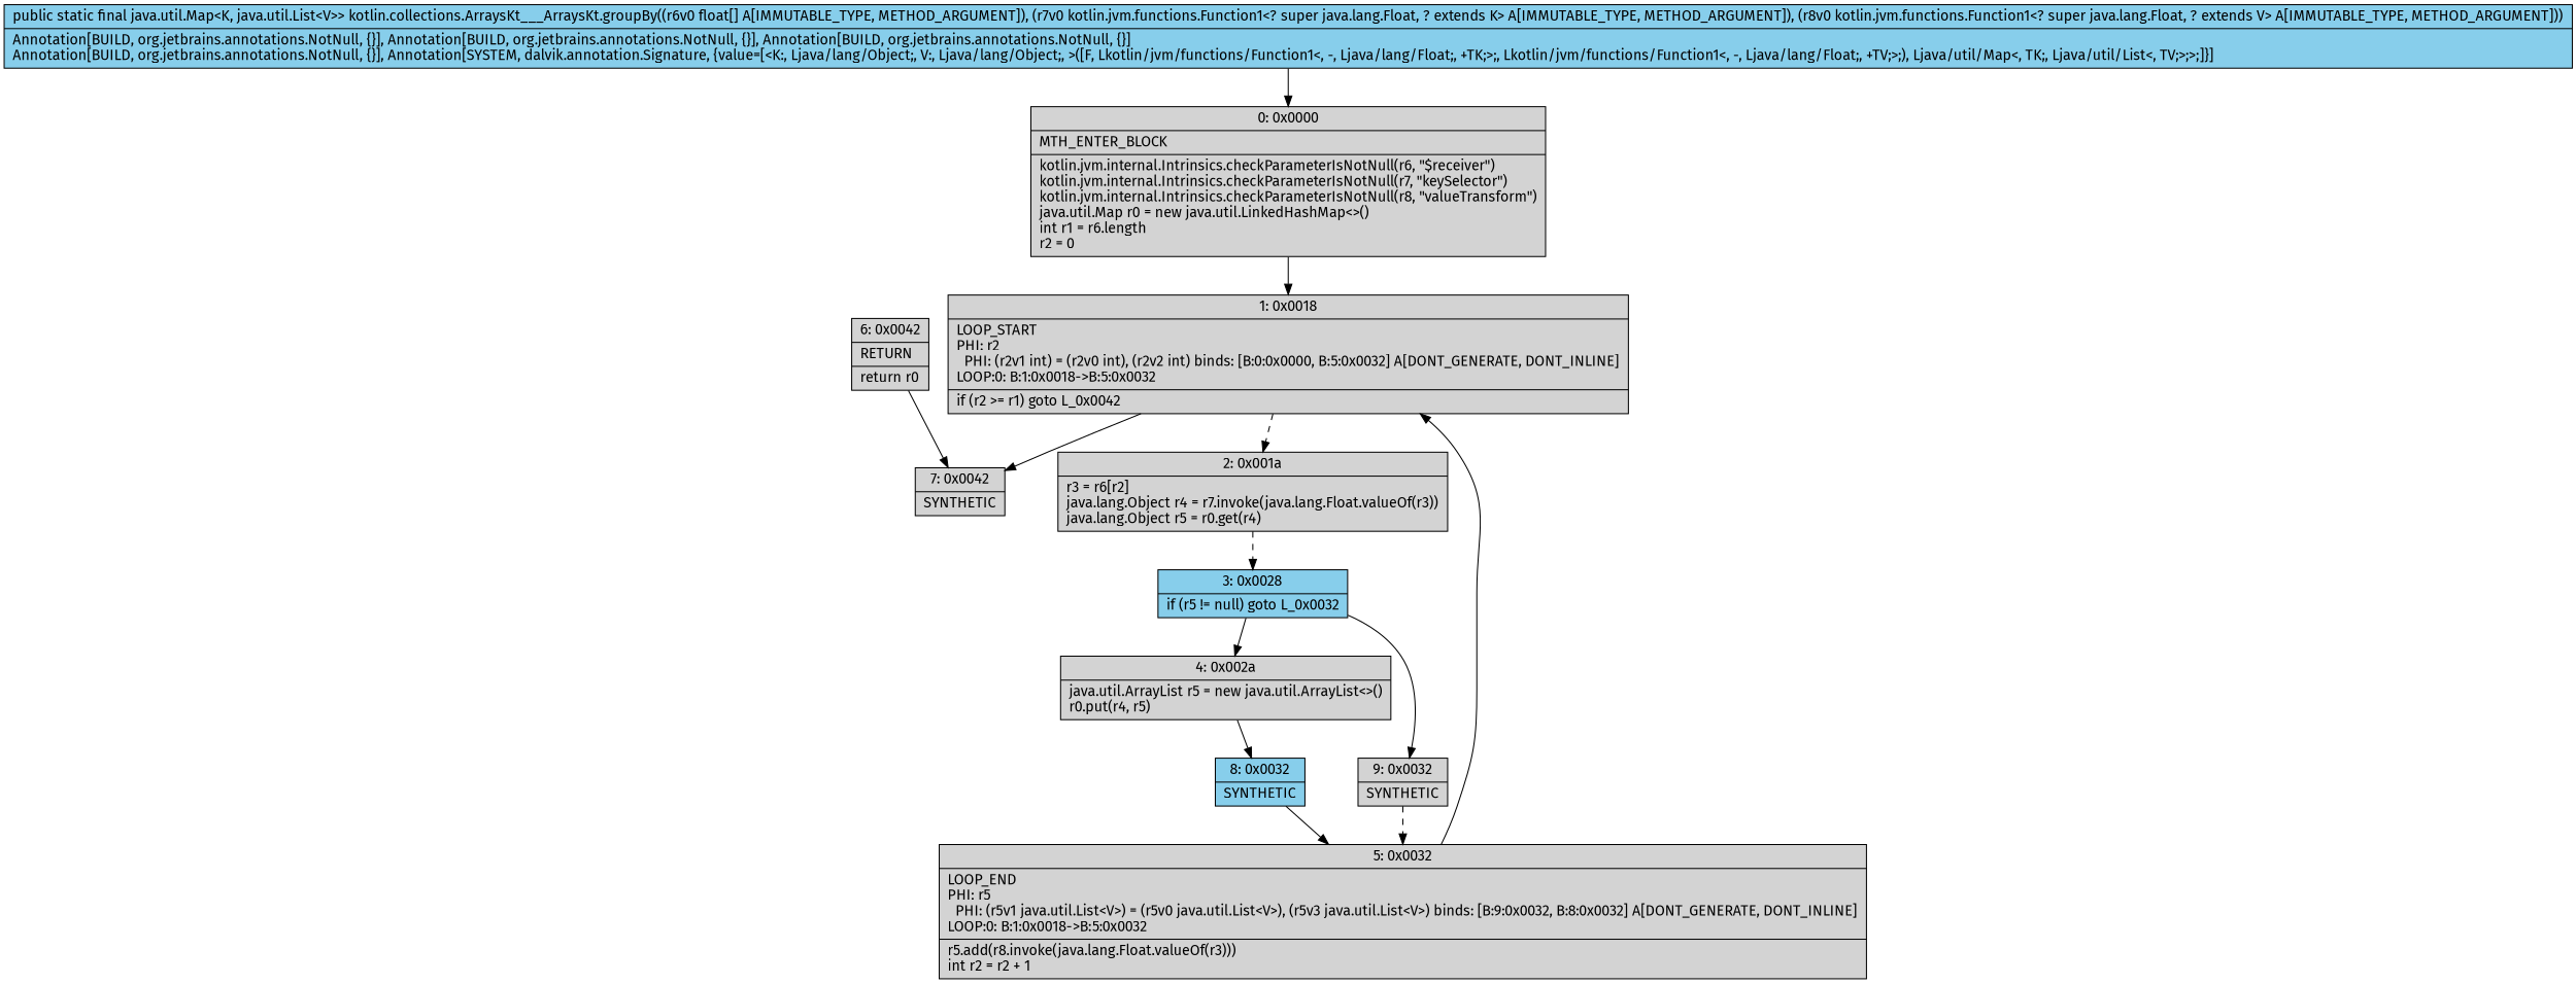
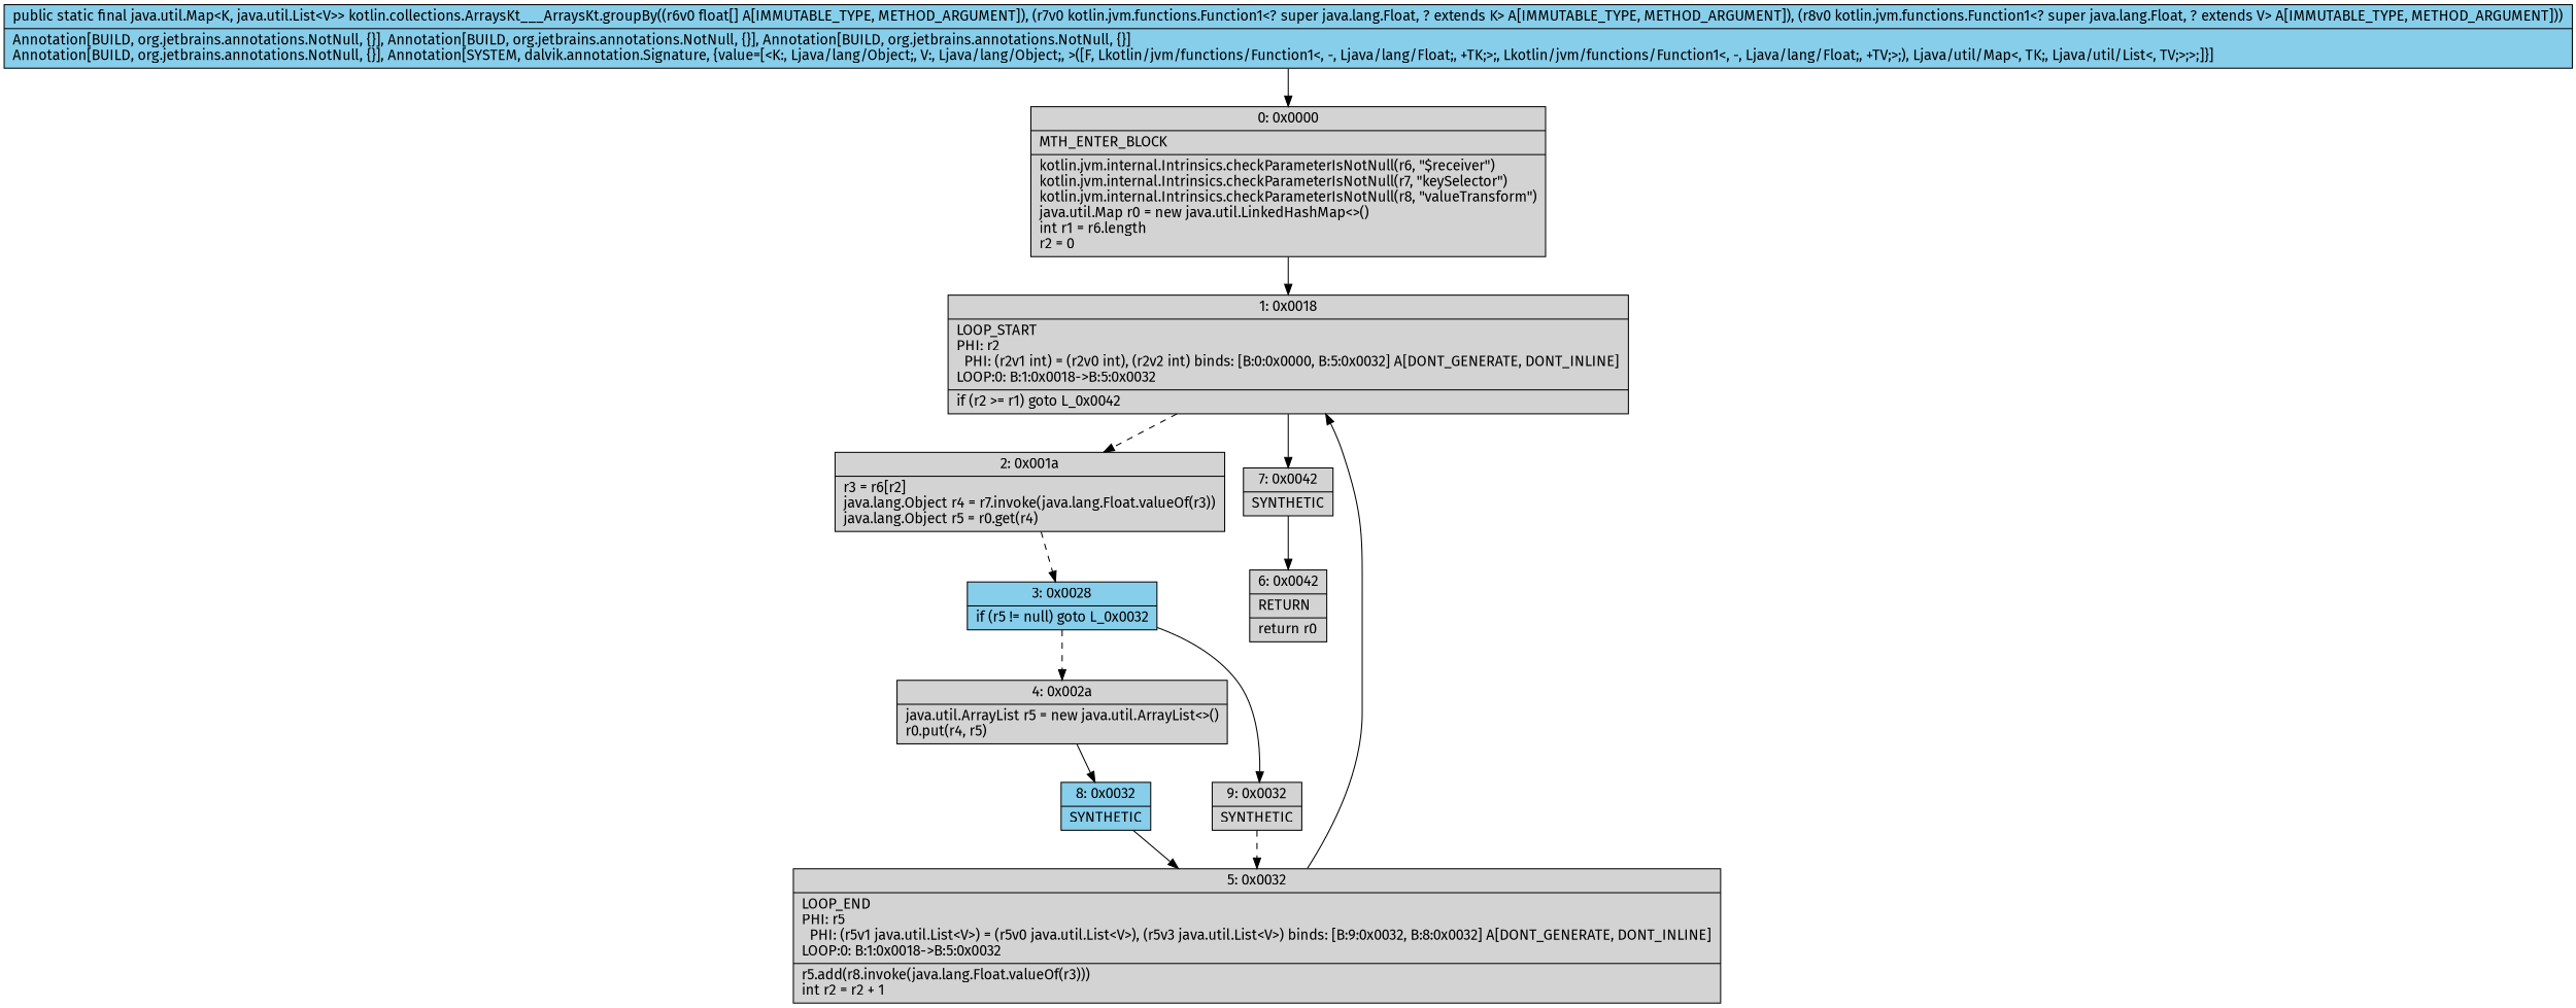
  digraph {
    fontname="Fira Sans"
    node [fillcolor=lightgrey fontname="Fira Sans" shape=record style=filled]
    edge [fontname="Fira Sans"]
    n1 [label="{0\:\ 0x0000|MTH_ENTER_BLOCK\l|kotlin.jvm.internal.Intrinsics.checkParameterIsNotNull(r6, \"$receiver\")\lkotlin.jvm.internal.Intrinsics.checkParameterIsNotNull(r7, \"keySelector\")\lkotlin.jvm.internal.Intrinsics.checkParameterIsNotNull(r8, \"valueTransform\")\ljava.util.Map r0 = new java.util.LinkedHashMap\<\>()\lint r1 = r6.length\lr2 = 0\l}"]
    n2 [label="{1\:\ 0x0018|LOOP_START\lPHI: r2 \l  PHI: (r2v1 int) = (r2v0 int), (r2v2 int) binds: [B:0:0x0000, B:5:0x0032] A[DONT_GENERATE, DONT_INLINE]\lLOOP:0: B:1:0x0018\-\>B:5:0x0032\l|if (r2 \>= r1) goto L_0x0042\l}"]
    n3 [label="{2\:\ 0x001a|r3 = r6[r2]\ljava.lang.Object r4 = r7.invoke(java.lang.Float.valueOf(r3))\ljava.lang.Object r5 = r0.get(r4)\l}"]
    n4 [label="{7\:\ 0x0042|SYNTHETIC\l}"]
    n5 [fillcolor=skyblue label="{3\:\ 0x0028|if (r5 != null) goto L_0x0032\l}"]
    n6 [label="{6\:\ 0x0042|RETURN\l|return r0\l}"]
    n7 [label="{4\:\ 0x002a|java.util.ArrayList r5 = new java.util.ArrayList\<\>()\lr0.put(r4, r5)\l}"]
    n8 [label="{9\:\ 0x0032|SYNTHETIC\l}"]
    n9 [fillcolor=skyblue label="{8\:\ 0x0032|SYNTHETIC\l}"]
    n10 [label="{5\:\ 0x0032|LOOP_END\lPHI: r5 \l  PHI: (r5v1 java.util.List\<V\>) = (r5v0 java.util.List\<V\>), (r5v3 java.util.List\<V\>) binds: [B:9:0x0032, B:8:0x0032] A[DONT_GENERATE, DONT_INLINE]\lLOOP:0: B:1:0x0018\-\>B:5:0x0032\l|r5.add(r8.invoke(java.lang.Float.valueOf(r3)))\lint r2 = r2 + 1\l}"]
    n11 [fillcolor=skyblue label="{public static final java.util.Map\<K, java.util.List\<V\>\> kotlin.collections.ArraysKt___ArraysKt.groupBy((r6v0 float[] A[IMMUTABLE_TYPE, METHOD_ARGUMENT]), (r7v0 kotlin.jvm.functions.Function1\<? super java.lang.Float, ? extends K\> A[IMMUTABLE_TYPE, METHOD_ARGUMENT]), (r8v0 kotlin.jvm.functions.Function1\<? super java.lang.Float, ? extends V\> A[IMMUTABLE_TYPE, METHOD_ARGUMENT]))  | Annotation[BUILD, org.jetbrains.annotations.NotNull, \{\}], Annotation[BUILD, org.jetbrains.annotations.NotNull, \{\}], Annotation[BUILD, org.jetbrains.annotations.NotNull, \{\}]\lAnnotation[BUILD, org.jetbrains.annotations.NotNull, \{\}], Annotation[SYSTEM, dalvik.annotation.Signature, \{value=[\<K:, Ljava\/lang\/Object;, V:, Ljava\/lang\/Object;, \>([F, Lkotlin\/jvm\/functions\/Function1\<, \-, Ljava\/lang\/Float;, +TK;\>;, Lkotlin\/jvm\/functions\/Function1\<, \-, Ljava\/lang\/Float;, +TV;\>;), Ljava\/util\/Map\<, TK;, Ljava\/util\/List\<, TV;\>;\>;]\}]\l}"]
    n1 -> n2
    n2 -> n3 [style=dashed]
    n2 -> n4
    n3 -> n5 [style=dashed]
-   n6 -> n4
-   n5 -> n7 [style=solid]
+   n4 -> n6
+   n5 -> n7 [style=dashed]
    n5 -> n8
    n7 -> n9
    n8 -> n10 [style=dashed]
    n9 -> n10
    n10 -> n2
    n11 -> n1
  }
